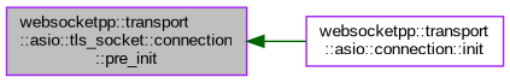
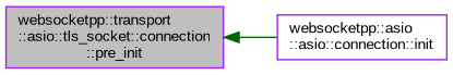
  digraph {
    rankdir=LR
    fontname="Liberation Sans"
    node [color=purple fontname="Liberation Sans" fontsize=10 shape=record style=filled]
    n1 [fillcolor=grey75 fontcolor=black height=0.2 label="websocketpp::transport\l::asio::tls_socket::connection\l::pre_init" width=0.4]
-   n2 [fillcolor=white height=0.2 label="websocketpp::transport\l::asio::connection::init" width=0.4]
+   n2 [fillcolor=white height=0.2 label="websocketpp::asio\l::asio::connection::init" width=0.4]
    n1 -> n2 [color=darkgreen dir=back fontname="Liberation Sans" fontsize=10 labelfontname=Helvetica labelfontsize=10 style=solid]
  }
